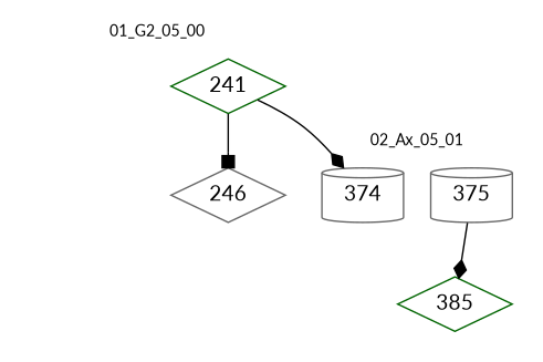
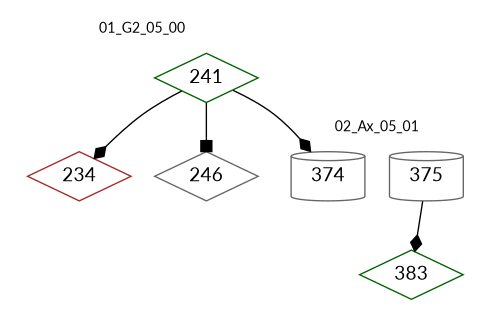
  digraph {
    fontname=Lato
    node [color=gray40 fontname=Lato shape=diamond]
    edge [arrowhead=diamond color=black fontname=Lato]
    n1 [label=375 shape=cylinder]
    n2 [label=374 shape=cylinder]
-   n3 [color=darkgreen label=385]
+   n3 [color=darkgreen label=383]
    n4 [color=darkgreen label=241]
+   n5 [color=brown label=234]
    n6 [label=246]
    subgraph cluster_1 {
      color=white
      fontsize=10
      label="02_Ax_05_01"
      n1
      n2
      n3
    }
    subgraph cluster_2 {
      color=white
      fontsize=10
      label="01_G2_05_00"
      n4
+     n5
      n6
    }
    n1 -> n3
    n4 -> n2
+   n4 -> n5
    n4 -> n6 [arrowhead=box]
  }
